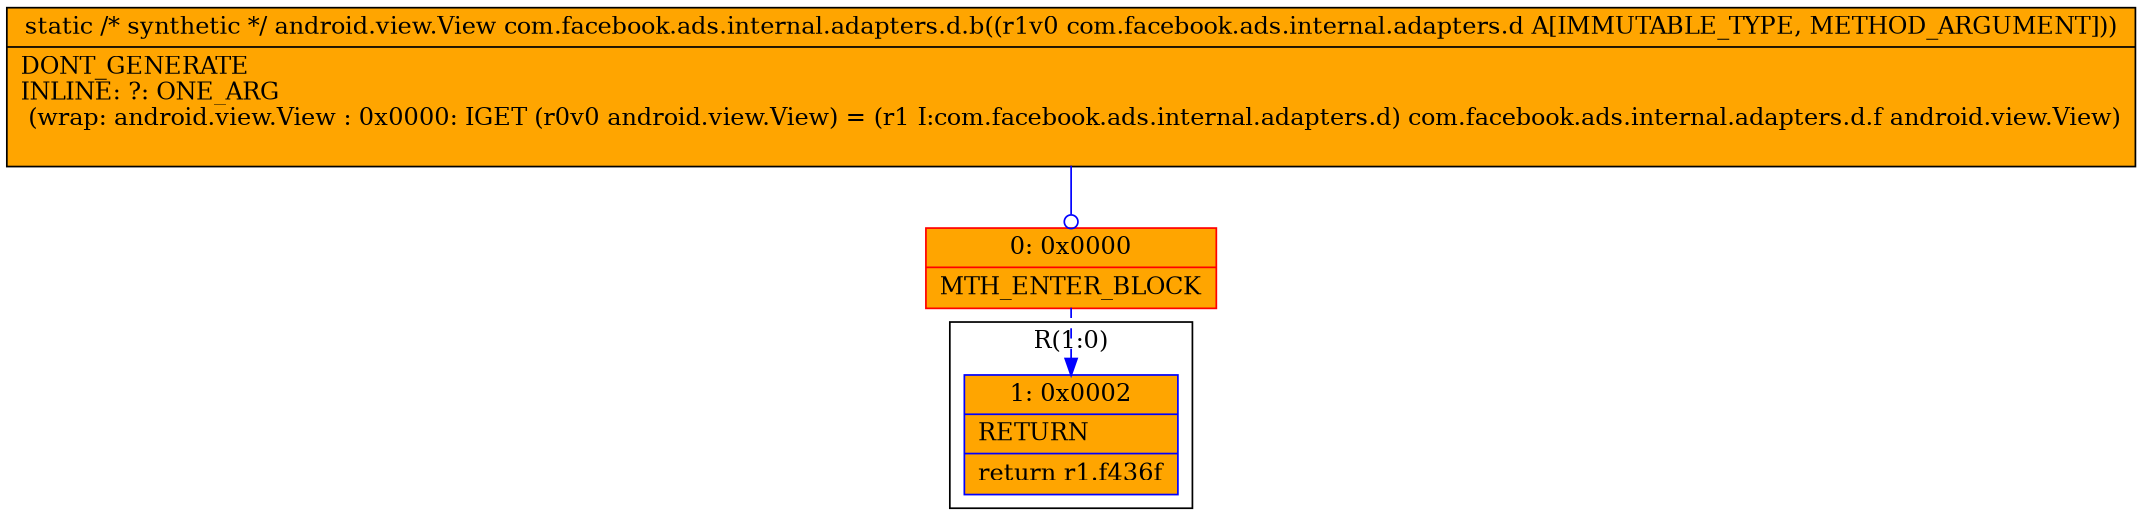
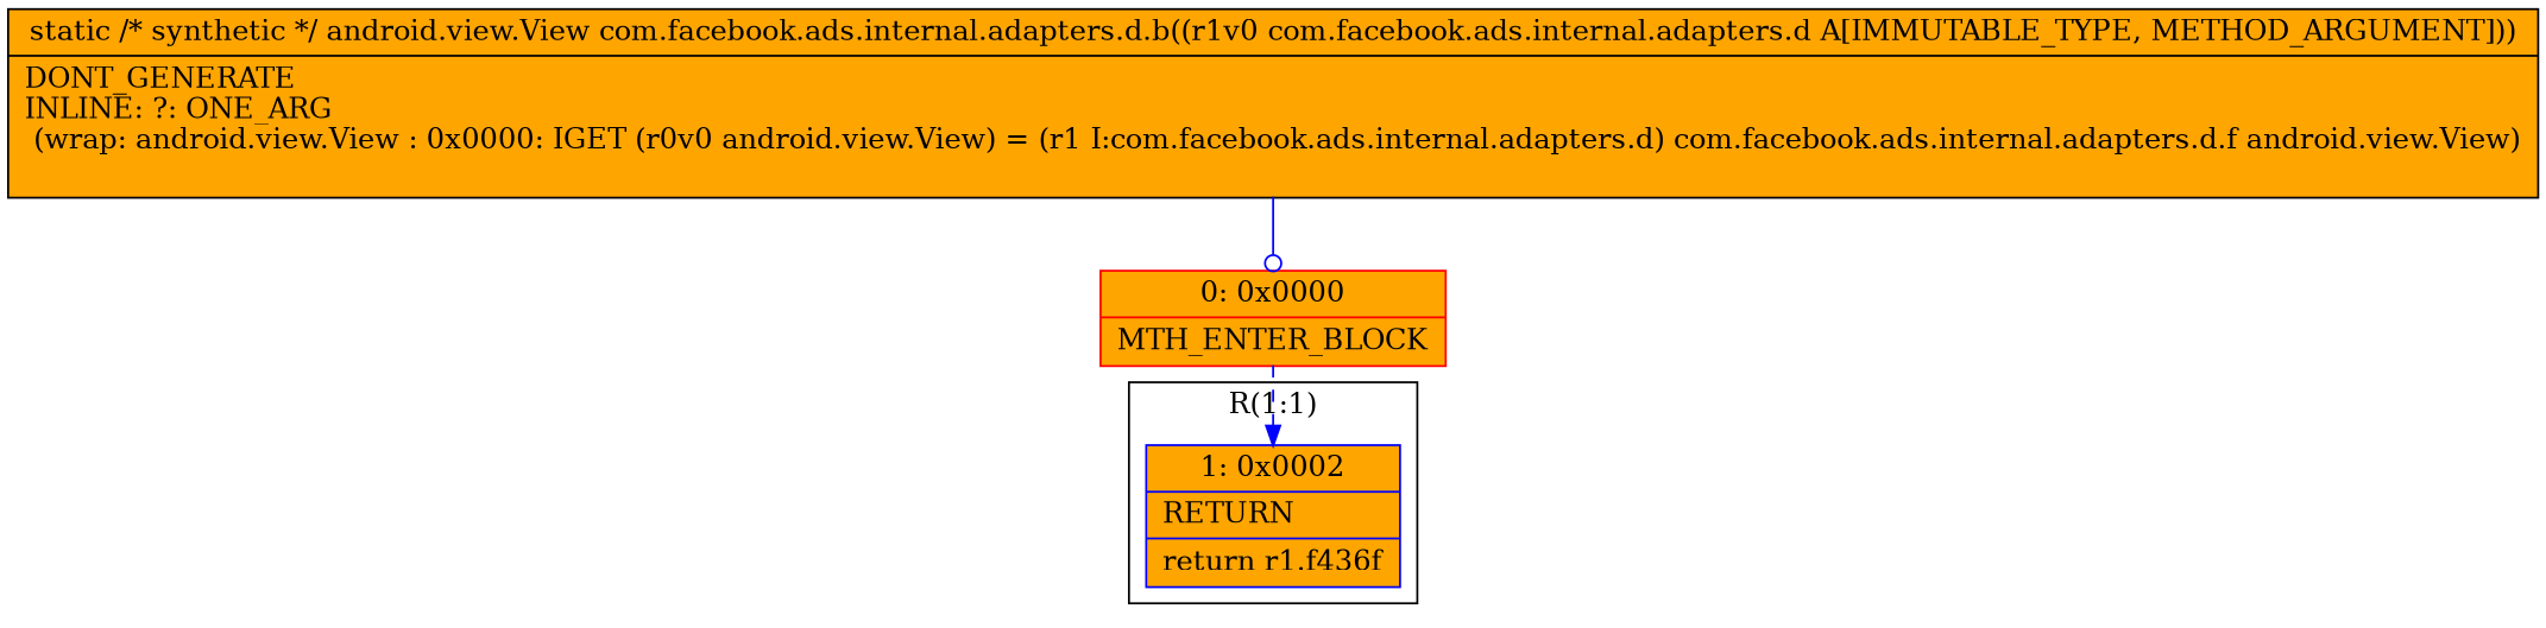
  digraph {
    node [shape=record style=filled fillcolor=orange]
    edge [color=blue]
    n1 [color=blue label="{1\:\ 0x0002|RETURN\l|return r1.f436f\l}"]
    n2 [color=red label="{0\:\ 0x0000|MTH_ENTER_BLOCK\l}"]
    n3 [label="{static \/* synthetic *\/ android.view.View com.facebook.ads.internal.adapters.d.b((r1v0 com.facebook.ads.internal.adapters.d A[IMMUTABLE_TYPE, METHOD_ARGUMENT]))  | DONT_GENERATE\lINLINE: ?: ONE_ARG  \l  (wrap: android.view.View : 0x0000: IGET  (r0v0 android.view.View) = (r1 I:com.facebook.ads.internal.adapters.d) com.facebook.ads.internal.adapters.d.f android.view.View)\l\l}"]
    subgraph cluster_1 {
-     label="R(1:0)"
+     label="R(1:1)"
      n1
    }
    n2 -> n1 [style=dashed arrowhead=normal]
    n3 -> n2 [style=solid arrowhead=odot]
  }
